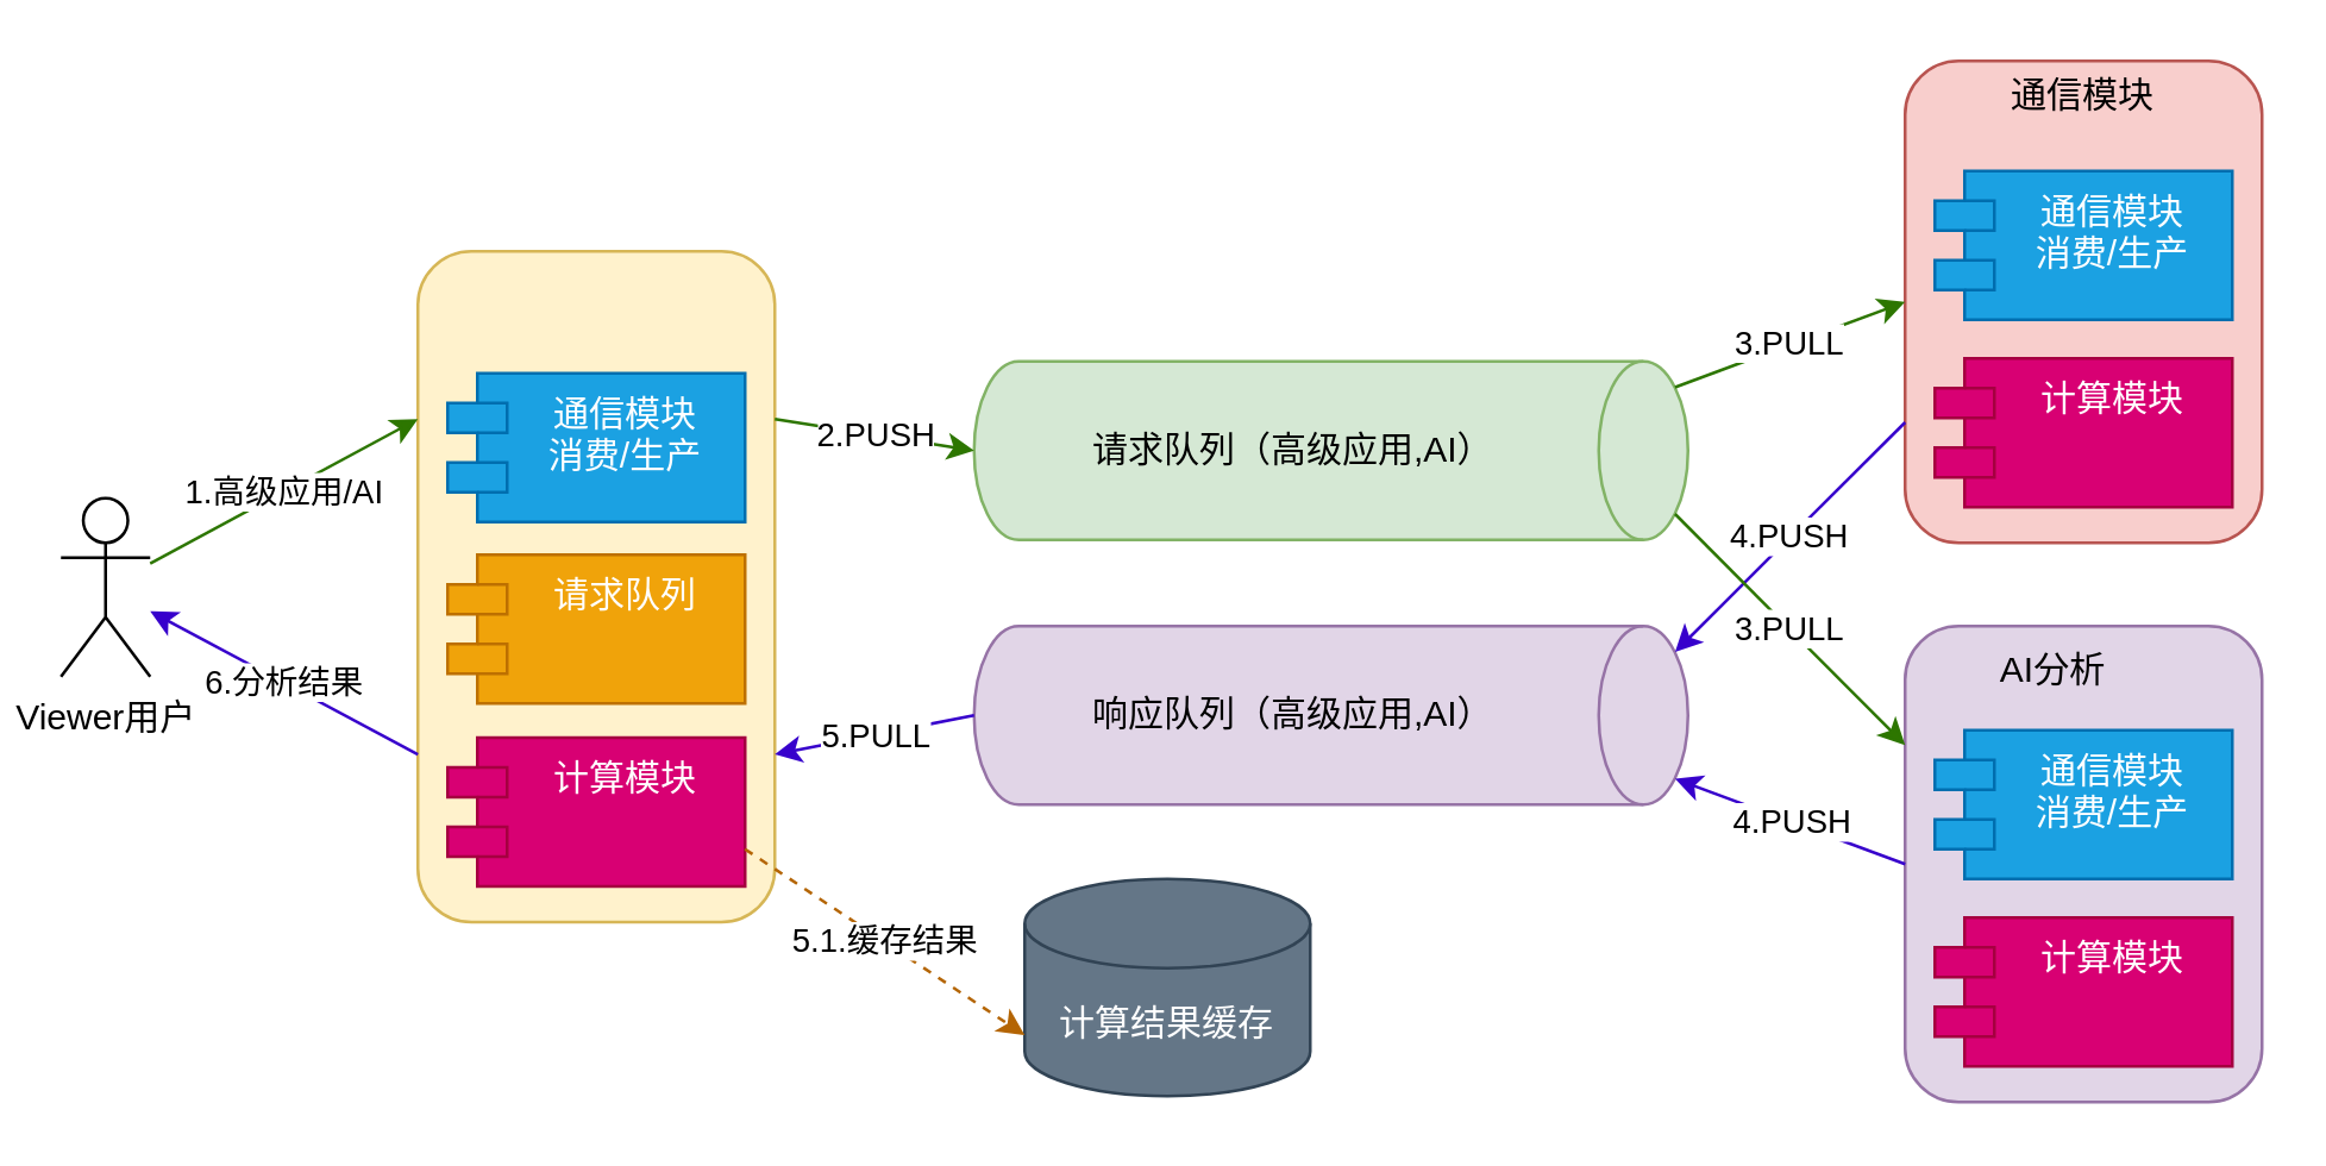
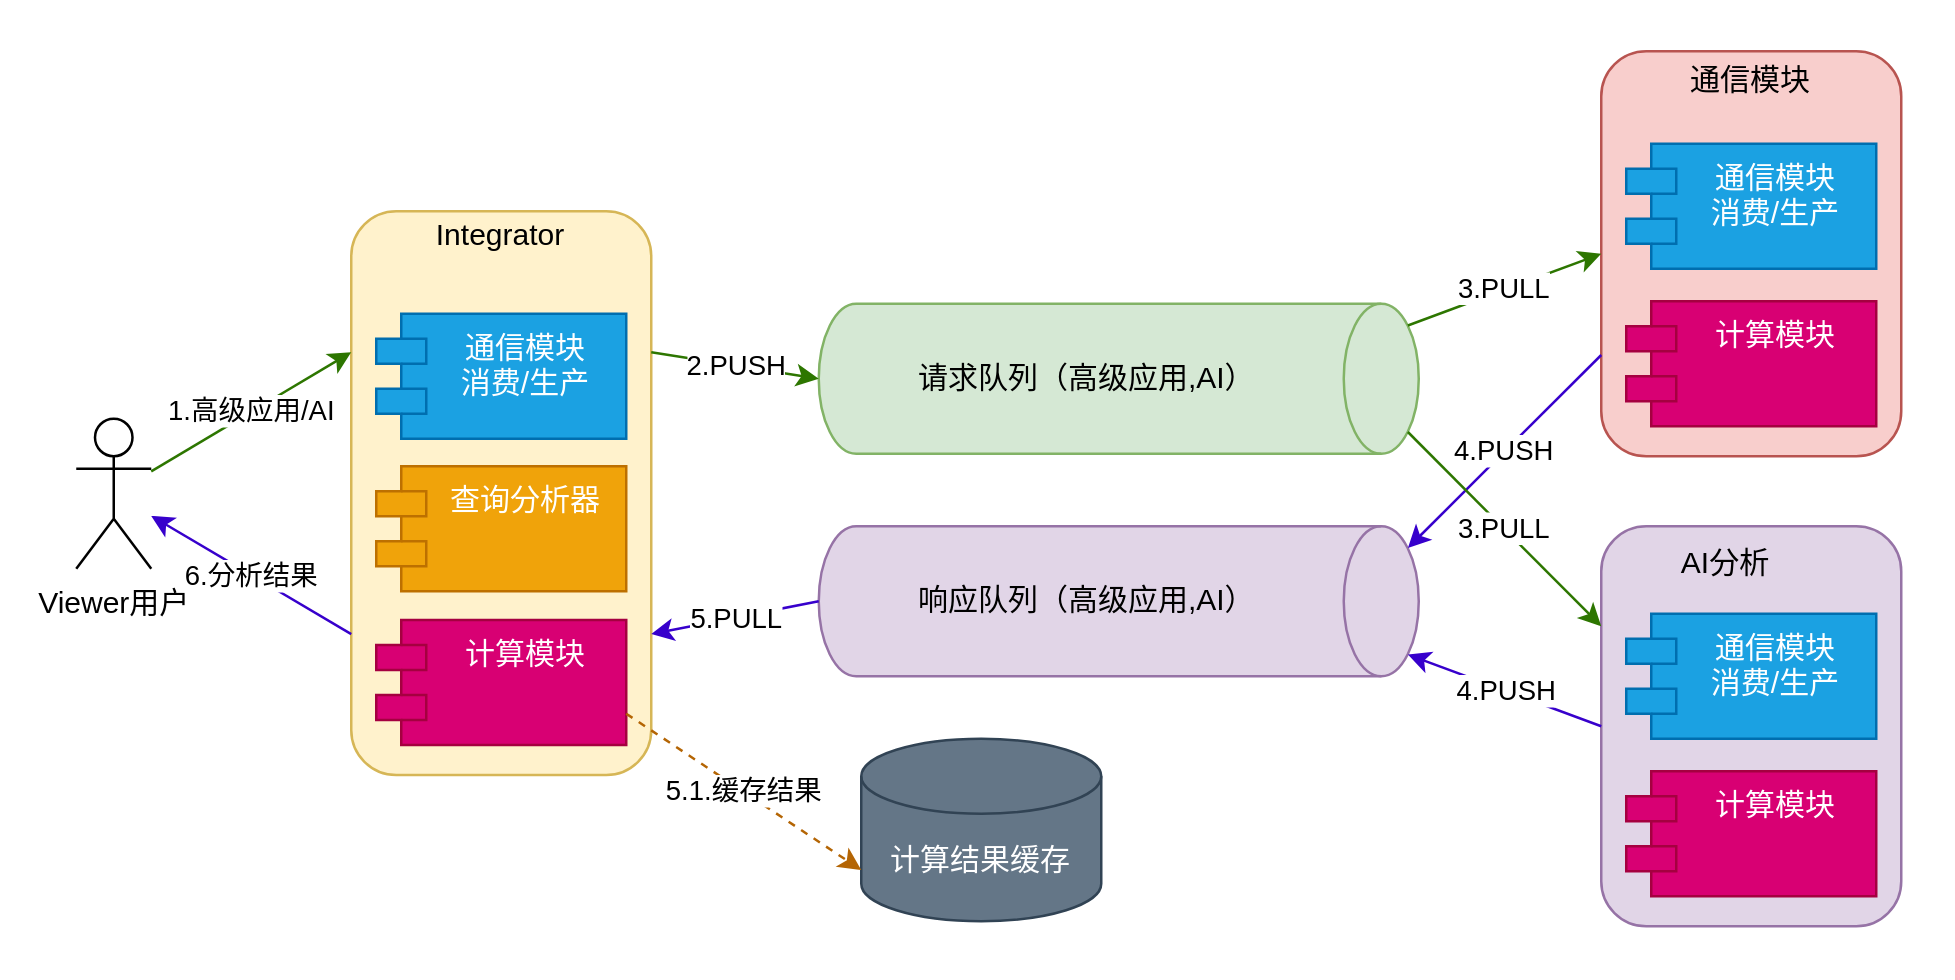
  <mxCell id="0" />
  <mxCell id="1" parent="0" />
  <mxCell id="2" value="请求队列（高级应用,AI）" style="shape=cylinder3;whiteSpace=wrap;html=1;boundedLbl=1;backgroundOutline=1;size=15;rotation=90;horizontal=0;fillColor=#d5e8d4;strokeColor=#82b366;" vertex="1" parent="1"><mxGeometry x="417" y="31" width="60" height="240" as="geometry" /></mxCell>
  <mxCell id="3" value="响应队列（高级应用,AI）" style="shape=cylinder3;whiteSpace=wrap;html=1;boundedLbl=1;backgroundOutline=1;size=15;rotation=90;horizontal=0;fillColor=#e1d5e7;strokeColor=#9673a6;" vertex="1" parent="1"><mxGeometry x="417" y="120" width="60" height="240" as="geometry" /></mxCell>
- <mxCell id="4" value="Viewer用户" style="shape=umlActor;verticalLabelPosition=bottom;verticalAlign=top;html=1;outlineConnect=0;" vertex="1" parent="1"><mxGeometry x="20" y="167" width="30" height="60" as="geometry" /></mxCell>
+ <mxCell id="4" value="Viewer用户" style="shape=umlActor;verticalLabelPosition=bottom;verticalAlign=top;html=1;outlineConnect=0;" vertex="1" parent="1"><mxGeometry x="30" y="167" width="30" height="60" as="geometry" /></mxCell>
  <mxCell id="5" value="" style="rounded=1;whiteSpace=wrap;html=1;fillColor=#fff2cc;strokeColor=#d6b656;" vertex="1" parent="1"><mxGeometry x="140" y="84" width="120" height="225.5" as="geometry" /></mxCell>
  <mxCell id="6" value="" style="rounded=1;whiteSpace=wrap;html=1;fillColor=#e1d5e7;strokeColor=#9673a6;" vertex="1" parent="1"><mxGeometry x="640" y="210" width="120" height="160" as="geometry" /></mxCell>
  <mxCell id="7" value="" style="rounded=1;whiteSpace=wrap;html=1;fillColor=#f8cecc;strokeColor=#b85450;" vertex="1" parent="1"><mxGeometry x="640" y="20" width="120" height="162" as="geometry" /></mxCell>
  <mxCell id="8" value="1.高级应用/AI" style="endArrow=classic;html=1;entryX=0;entryY=0.25;entryDx=0;entryDy=0;fillColor=#60a917;strokeColor=#2D7600;" edge="1" parent="1" source="4" target="5"><mxGeometry width="50" height="50" relative="1" as="geometry"><mxPoint x="0" y="340" as="sourcePoint" /><mxPoint x="50" y="290" as="targetPoint" /></mxGeometry></mxCell>
  <mxCell id="9" value="计算结果缓存" style="shape=cylinder3;whiteSpace=wrap;html=1;boundedLbl=1;backgroundOutline=1;size=15;fillColor=#647687;strokeColor=#314354;fontColor=#ffffff;" vertex="1" parent="1"><mxGeometry x="344" y="295" width="96" height="73" as="geometry" /></mxCell>
- <mxCell id="10" value="请求队列" style="shape=module;align=left;spacingLeft=20;align=center;verticalAlign=top;fillColor=#f0a30a;strokeColor=#BD7000;fontColor=#ffffff;" vertex="1" parent="1"><mxGeometry x="150" y="186" width="100" height="50" as="geometry" /></mxCell>
+ <mxCell id="10" value="查询分析器" style="shape=module;align=left;spacingLeft=20;align=center;verticalAlign=top;fillColor=#f0a30a;strokeColor=#BD7000;fontColor=#ffffff;" vertex="1" parent="1"><mxGeometry x="150" y="186" width="100" height="50" as="geometry" /></mxCell>
  <mxCell id="11" value="计算模块" style="shape=module;align=left;spacingLeft=20;align=center;verticalAlign=top;fillColor=#d80073;strokeColor=#A50040;fontColor=#ffffff;" vertex="1" parent="1"><mxGeometry x="150" y="247.5" width="100" height="50" as="geometry" /></mxCell>
  <mxCell id="12" value="2.PUSH" style="endArrow=classic;html=1;entryX=0.5;entryY=1;entryDx=0;entryDy=0;entryPerimeter=0;exitX=1;exitY=0.25;exitDx=0;exitDy=0;fillColor=#60a917;strokeColor=#2D7600;" edge="1" parent="1" source="5" target="2"><mxGeometry width="50" height="50" relative="1" as="geometry"><mxPoint x="270" y="220" as="sourcePoint" /><mxPoint x="320" y="170" as="targetPoint" /></mxGeometry></mxCell>
  <mxCell id="13" value="3.PULL" style="endArrow=classic;html=1;exitX=0.145;exitY=0;exitDx=0;exitDy=4.35;exitPerimeter=0;entryX=0;entryY=0.5;entryDx=0;entryDy=0;fillColor=#60a917;strokeColor=#2D7600;" edge="1" parent="1" source="2" target="7"><mxGeometry width="50" height="50" relative="1" as="geometry"><mxPoint x="590" y="190" as="sourcePoint" /><mxPoint x="640" y="140" as="targetPoint" /></mxGeometry></mxCell>
  <mxCell id="14" value="通信模块&#10;消费/生产" style="shape=module;align=left;spacingLeft=20;align=center;verticalAlign=top;fillColor=#1ba1e2;strokeColor=#006EAF;fontColor=#ffffff;" vertex="1" parent="1"><mxGeometry x="650" y="57" width="100" height="50" as="geometry" /></mxCell>
  <mxCell id="15" value="计算模块" style="shape=module;align=left;spacingLeft=20;align=center;verticalAlign=top;fillColor=#d80073;strokeColor=#A50040;fontColor=#ffffff;" vertex="1" parent="1"><mxGeometry x="650" y="120" width="100" height="50" as="geometry" /></mxCell>
  <mxCell id="16" value="4.PUSH" style="endArrow=classic;html=1;exitX=0;exitY=0.75;exitDx=0;exitDy=0;entryX=0.145;entryY=0;entryDx=0;entryDy=4.35;entryPerimeter=0;fillColor=#6a00ff;strokeColor=#3700CC;" edge="1" parent="1" source="7" target="3"><mxGeometry width="50" height="50" relative="1" as="geometry"><mxPoint x="490" y="400" as="sourcePoint" /><mxPoint x="540" y="350" as="targetPoint" /></mxGeometry></mxCell>
  <mxCell id="17" value="3.PULL" style="endArrow=classic;html=1;exitX=0.855;exitY=0;exitDx=0;exitDy=4.35;exitPerimeter=0;fillColor=#60a917;strokeColor=#2D7600;entryX=0;entryY=0.25;entryDx=0;entryDy=0;" edge="1" parent="1" source="2" target="6"><mxGeometry width="50" height="50" relative="1" as="geometry"><mxPoint x="590" y="290" as="sourcePoint" /><mxPoint x="640" y="240" as="targetPoint" /></mxGeometry></mxCell>
  <mxCell id="18" value="通信模块&#10;消费/生产" style="shape=module;align=left;spacingLeft=20;align=center;verticalAlign=top;fillColor=#1ba1e2;strokeColor=#006EAF;fontColor=#ffffff;" vertex="1" parent="1"><mxGeometry x="650" y="245" width="100" height="50" as="geometry" /></mxCell>
  <mxCell id="19" value="计算模块" style="shape=module;align=left;spacingLeft=20;align=center;verticalAlign=top;fillColor=#d80073;strokeColor=#A50040;fontColor=#ffffff;" vertex="1" parent="1"><mxGeometry x="650" y="308" width="100" height="50" as="geometry" /></mxCell>
  <mxCell id="20" value="4.PUSH" style="endArrow=classic;html=1;entryX=0.855;entryY=0;entryDx=0;entryDy=4.35;entryPerimeter=0;exitX=0;exitY=0.5;exitDx=0;exitDy=0;fillColor=#6a00ff;strokeColor=#3700CC;" edge="1" parent="1" source="6" target="3"><mxGeometry width="50" height="50" relative="1" as="geometry"><mxPoint x="570" y="340" as="sourcePoint" /><mxPoint x="620" y="290" as="targetPoint" /></mxGeometry></mxCell>
  <mxCell id="21" value="通信模块" style="text;html=1;strokeColor=none;fillColor=none;align=center;verticalAlign=middle;whiteSpace=wrap;rounded=0;" vertex="1" parent="1"><mxGeometry x="675" y="22" width="50" height="20" as="geometry" /></mxCell>
  <mxCell id="22" value="AI分析" style="text;html=1;strokeColor=none;fillColor=none;align=center;verticalAlign=middle;whiteSpace=wrap;rounded=0;" vertex="1" parent="1"><mxGeometry x="665" y="215" width="50" height="20" as="geometry" /></mxCell>
  <mxCell id="23" value="5.PULL" style="endArrow=classic;html=1;exitX=0.5;exitY=1;exitDx=0;exitDy=0;exitPerimeter=0;entryX=1;entryY=0.75;entryDx=0;entryDy=0;fillColor=#6a00ff;strokeColor=#3700CC;" edge="1" parent="1" source="3" target="5"><mxGeometry width="50" height="50" relative="1" as="geometry"><mxPoint x="320" y="380" as="sourcePoint" /><mxPoint x="370" y="330" as="targetPoint" /></mxGeometry></mxCell>
  <mxCell id="24" value="6.分析结果" style="endArrow=classic;html=1;exitX=0;exitY=0.75;exitDx=0;exitDy=0;fillColor=#6a00ff;strokeColor=#3700CC;" edge="1" parent="1" source="5" target="4"><mxGeometry width="50" height="50" relative="1" as="geometry"><mxPoint x="60" y="320" as="sourcePoint" /><mxPoint x="110" y="270" as="targetPoint" /></mxGeometry></mxCell>
  <mxCell id="25" value="通信模块&#10;消费/生产" style="shape=module;align=left;spacingLeft=20;align=center;verticalAlign=top;fillColor=#1ba1e2;strokeColor=#006EAF;fontColor=#ffffff;" vertex="1" parent="1"><mxGeometry x="150" y="125" width="100" height="50" as="geometry" /></mxCell>
+ <mxCell id="26" value="Integrator" style="text;html=1;strokeColor=none;fillColor=none;align=center;verticalAlign=middle;whiteSpace=wrap;rounded=0;" vertex="1" parent="1"><mxGeometry x="175" y="84" width="50" height="20" as="geometry" /></mxCell>
  <mxCell id="27" value="5.1.缓存结果" style="endArrow=classic;html=1;dashed=1;exitX=1;exitY=0.75;exitDx=0;exitDy=0;entryX=0;entryY=0;entryDx=0;entryDy=52.5;entryPerimeter=0;fillColor=#fad7ac;strokeColor=#b46504;" edge="1" parent="1" source="11" target="9"><mxGeometry width="50" height="50" relative="1" as="geometry"><mxPoint x="260" y="430" as="sourcePoint" /><mxPoint x="310" y="380" as="targetPoint" /></mxGeometry></mxCell>
